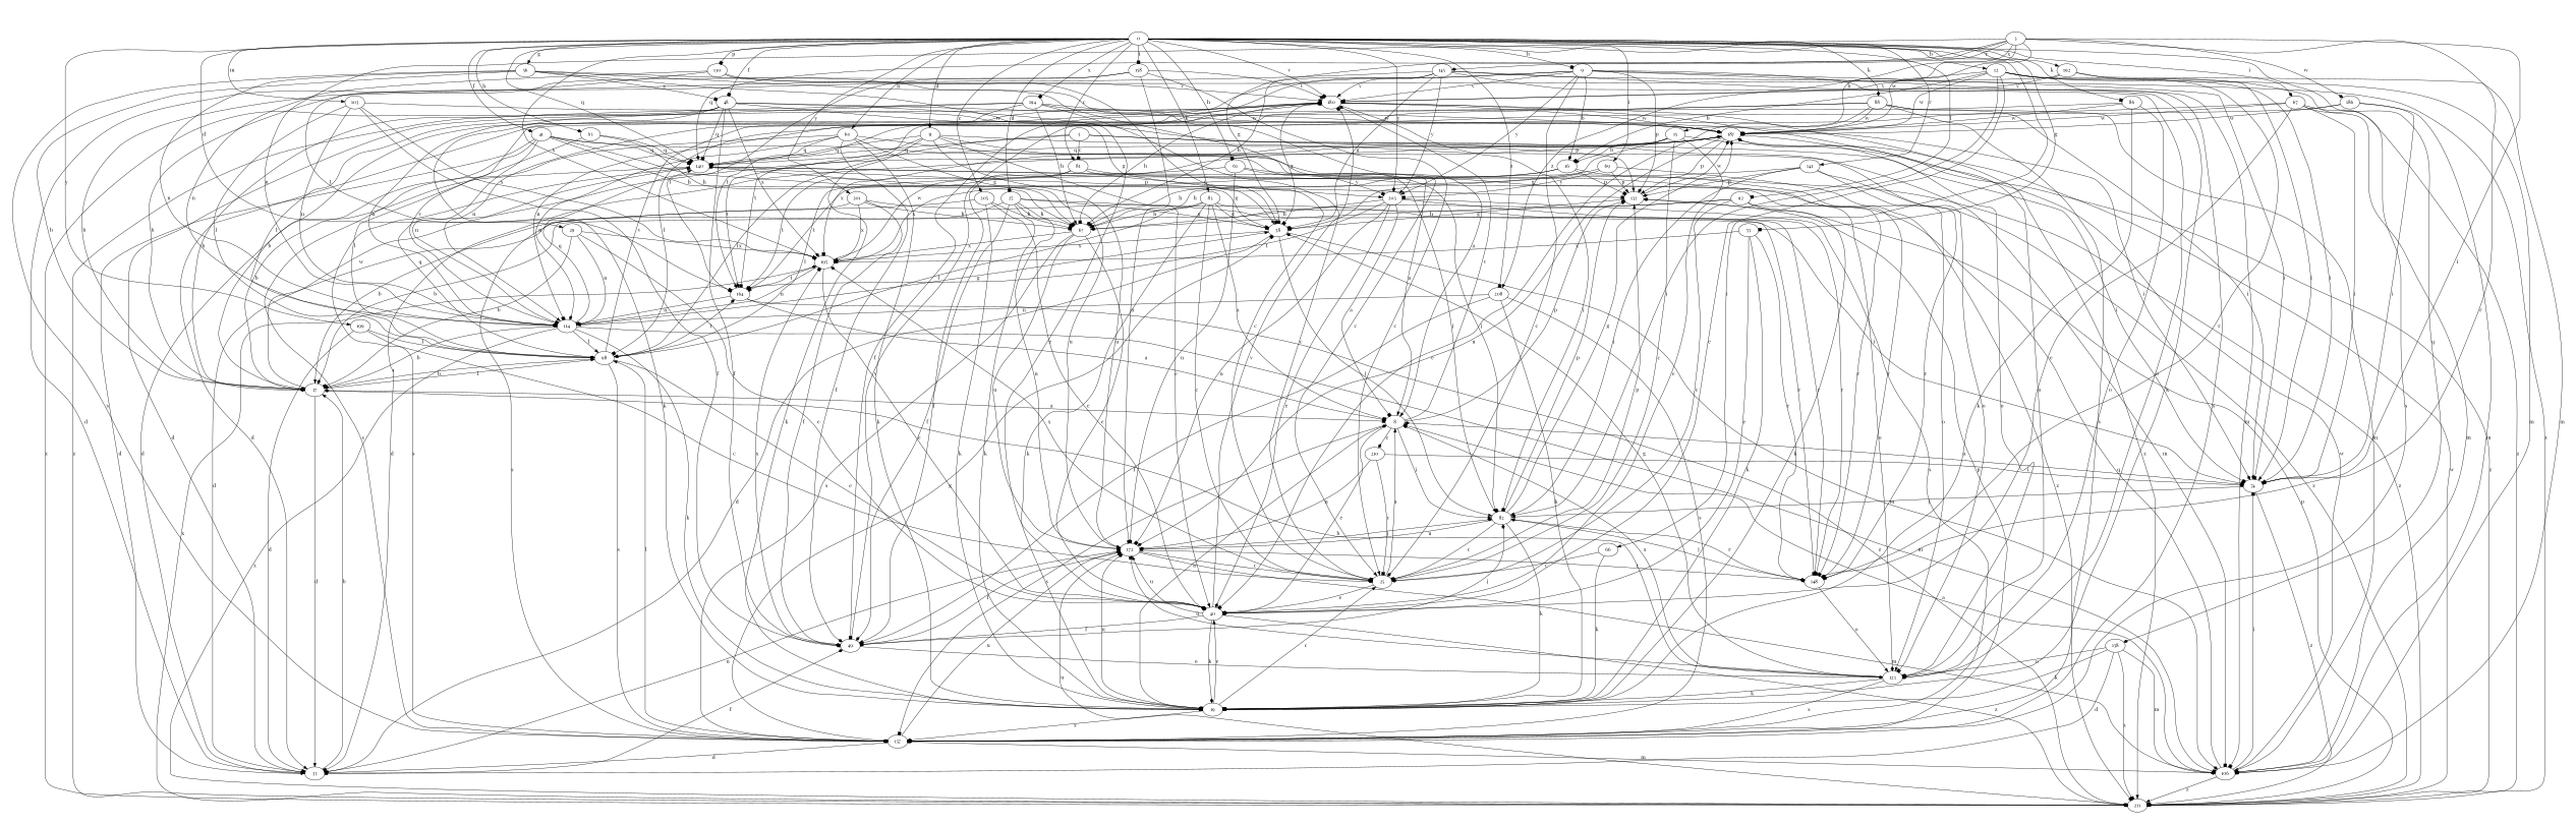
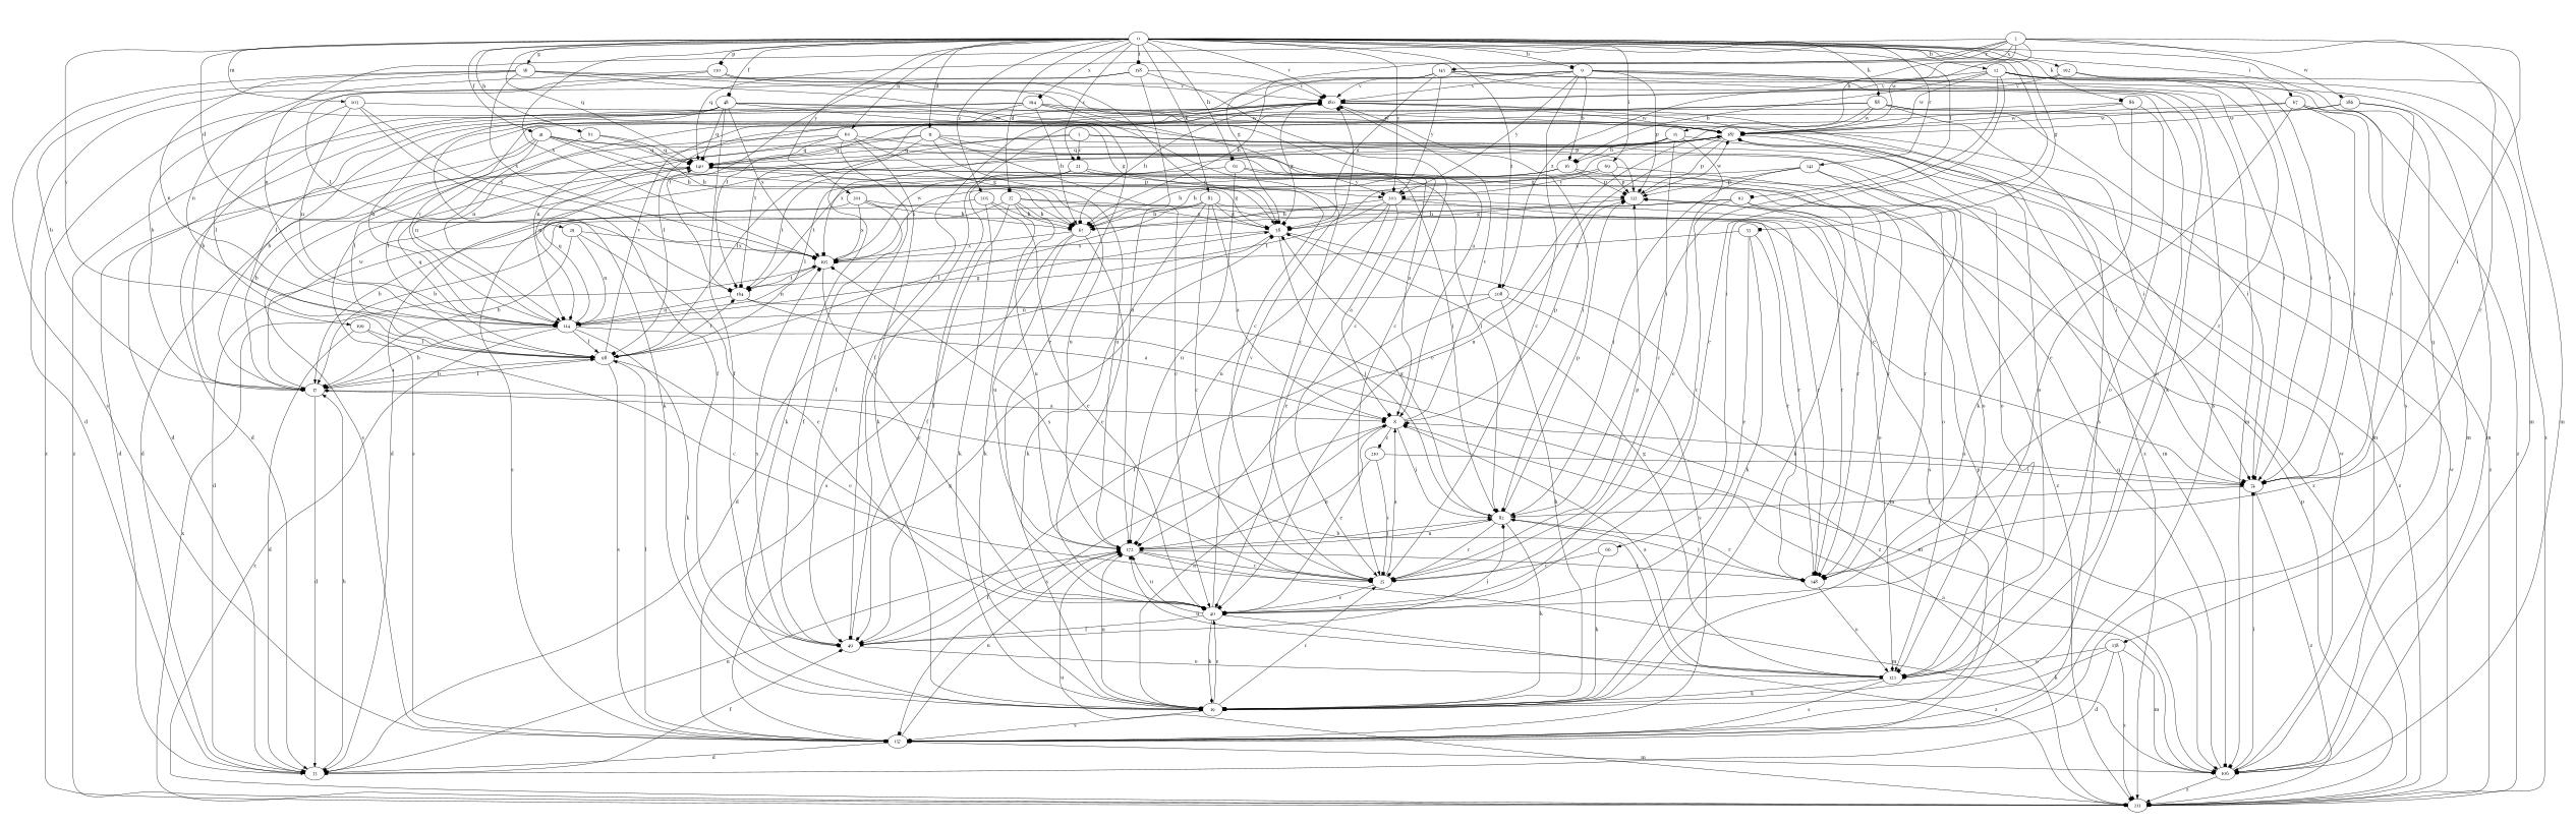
  strict digraph {
    fontname="Playfair Display"
    node [fontname="Playfair Display"]
    edge [arrowhead=box fontname="Playfair Display"]
    0
    9
    12
-   21 [label=81]
+   21
    27
    29
    31
    41
    48
    53
    56
    60
    61
    63
    66
    67
    69
    83
    86
    88
    92
    103
    130
    138
    140
    141
    158
    180
    192
    194
    195
    199
    201
    203
    205
    208
    74
    132
    157
    16
    25
    49
    106
    164
    148
    187
    40
    82
    58
    65
    33
    n52 [label=19]
    172
    114
    17
    8
    211
    98
    123
    3
    15
    145
    186
    5
    210
    0 -> 9 [label=b]
    0 -> 12 [arrowhead=normal label=b]
    0 -> 21 [arrowhead=diamond label=c]
    0 -> 27 [label=d]
    0 -> 29 [arrowhead=normal label=d]
    0 -> 31 [arrowhead=diamond label=d]
    0 -> 41 [arrowhead=diamond label=f]
    0 -> 48 [label=f]
    0 -> 53 [label=g]
    0 -> 56 [arrowhead=normal label=g]
    0 -> 60 [arrowhead=normal label=h]
    0 -> 61 [label=h]
    0 -> 63 [arrowhead=diamond label=h]
    0 -> 66 [arrowhead=normal label=i]
    0 -> 67 [arrowhead=diamond label=i]
    0 -> 69 [arrowhead=normal label=i]
    0 -> 83 [arrowhead=normal label=k]
    0 -> 86 [label=k]
    0 -> 88 [arrowhead=diamond label=k]
    0 -> 92 [label=l]
    0 -> 103 [arrowhead=normal label=m]
    0 -> 130 [label=p]
    0 -> 138 [arrowhead=diamond label=q]
    0 -> 140 [label=q]
    0 -> 141 [arrowhead=normal label=r]
    0 -> 158 [label=t]
    0 -> 180 [label=v]
    0 -> 192 [arrowhead=normal label=x]
    0 -> 194 [label=x]
    0 -> 195 [label=x]
    0 -> 199 [arrowhead=normal label=y]
    0 -> 201 [arrowhead=normal label=y]
    0 -> 203 [arrowhead=diamond label=y]
    0 -> 205 [arrowhead=diamond label=z]
    0 -> 208 [label=z]
    9 -> 180 [arrowhead=normal label=v]
    9 -> 203 [arrowhead=normal label=y]
    9 -> 74 [label=i]
    9 -> 132 [arrowhead=diamond label=p]
    9 -> 157 [arrowhead=normal label=s]
    9 -> 16 [arrowhead=diamond label=b]
    9 -> 25 [arrowhead=diamond label=c]
    9 -> 49 [label=f]
    9 -> 106 [label=m]
    9 -> 164 [arrowhead=diamond label=t]
    12 -> 180 [label=v]
    12 -> 74 [arrowhead=normal label=i]
    12 -> 157 [arrowhead=normal label=s]
    12 -> 16 [label=b]
    12 -> 106 [label=m]
    12 -> 148 [arrowhead=diamond label=r]
    12 -> 187 [arrowhead=normal label=w]
    12 -> 40 [arrowhead=diamond label=e]
    12 -> 82 [arrowhead=normal label=j]
    21 -> 203 [arrowhead=normal label=y]
    21 -> 49 [arrowhead=normal label=f]
    21 -> 164 [arrowhead=diamond label=t]
    21 -> 148 [label=r]
    27 -> 49 [arrowhead=diamond label=f]
    27 -> 148 [label=r]
    27 -> 58 [arrowhead=diamond label=g]
    27 -> 65 [arrowhead=diamond label=h]
    27 -> 33 [label=d]
    27 -> n52 [label=k]
    27 -> 172 [label=u]
    29 -> 195 [arrowhead=normal label=x]
    29 -> 40 [arrowhead=diamond label=e]
    29 -> 114 [arrowhead=normal label=n]
    29 -> 17 [label=b]
    31 -> 140 [label=q]
    31 -> 106 [label=m]
-   31 -> 164 [arrowhead=diamond label=t]
+   31 -> 98 [arrowhead=diamond label=t]
    31 -> 40 [arrowhead=normal label=e]
    31 -> n52 [label=k]
    31 -> 172 [arrowhead=normal label=u]
    31 -> 8 [arrowhead=normal label=a]
    41 -> 140 [label=q]
    41 -> 157 [arrowhead=normal label=s]
    41 -> 82 [arrowhead=normal label=j]
    41 -> 65 [arrowhead=normal label=h]
    41 -> 33 [arrowhead=normal label=d]
    41 -> 172 [arrowhead=normal label=u]
    41 -> 114 [label=n]
    48 -> 140 [label=q]
    48 -> 195 [arrowhead=diamond label=x]
    48 -> 132 [arrowhead=normal label=p]
    48 -> 49 [arrowhead=diamond label=f]
    48 -> 187 [arrowhead=normal label=w]
    48 -> 58 [label=g]
    48 -> n52 [arrowhead=normal label=k]
    48 -> 17 [arrowhead=diamond label=b]
    48 -> 211 [arrowhead=diamond label=z]
    53 -> 195 [label=x]
    53 -> 148 [arrowhead=diamond label=r]
    53 -> 40 [arrowhead=diamond label=e]
    53 -> n52 [arrowhead=normal label=k]
-   56 -> 48 [label=x]
+   56 -> 195 [label=x]
    56 -> 157 [label=s]
    56 -> 25 [arrowhead=normal label=c]
    56 -> 40 [label=e]
    56 -> 114 [arrowhead=diamond label=n]
    56 -> 17 [label=b]
    56 -> 8 [arrowhead=normal label=a]
    60 -> 140 [arrowhead=normal label=q]
    60 -> 49 [arrowhead=diamond label=f]
    60 -> 82 [label=j]
    60 -> 58 [arrowhead=normal label=g]
    60 -> 33 [arrowhead=normal label=d]
    60 -> n52 [arrowhead=normal label=k]
    60 -> 114 [arrowhead=diamond label=n]
    61 -> 203 [label=y]
    61 -> 172 [label=u]
    61 -> 211 [label=z]
    61 -> 98 [arrowhead=normal label=l]
    63 -> 140 [label=q]
    63 -> 65 [label=h]
    63 -> 98 [arrowhead=normal label=l]
    66 -> 25 [arrowhead=diamond label=c]
    66 -> n52 [arrowhead=normal label=k]
    67 -> 74 [arrowhead=normal label=i]
    67 -> 106 [arrowhead=diamond label=m]
    67 -> 187 [arrowhead=normal label=w]
    67 -> 40 [label=e]
    67 -> 114 [label=n]
    67 -> 211 [label=z]
    69 -> 203 [label=y]
    69 -> 132 [arrowhead=normal label=p]
    69 -> 65 [arrowhead=diamond label=h]
    69 -> 123 [arrowhead=normal label=o]
    83 -> 25 [arrowhead=normal label=c]
    83 -> 148 [arrowhead=diamond label=r]
    83 -> 58 [label=g]
    83 -> 65 [arrowhead=normal label=h]
    83 -> n52 [arrowhead=normal label=k]
    83 -> 8 [label=a]
    83 -> 98 [arrowhead=normal label=l]
    86 -> 187 [label=w]
    86 -> n52 [label=k]
    86 -> 114 [arrowhead=normal label=n]
    86 -> 123 [label=o]
    88 -> 74 [arrowhead=diamond label=i]
    88 -> 157 [label=s]
    88 -> 106 [arrowhead=normal label=m]
    88 -> 164 [label=t]
    88 -> 187 [label=w]
    88 -> 40 [label=e]
    88 -> 17 [arrowhead=normal label=b]
    92 -> 25 [arrowhead=diamond label=c]
    92 -> 65 [arrowhead=diamond label=h]
    92 -> n52 [label=k]
-   92 -> 17 [arrowhead=diamond label=b]
+   92 -> 17 [arrowhead=normal label=b]
    92 -> 123 [arrowhead=diamond label=o]
    103 -> 195 [arrowhead=normal label=x]
    103 -> 49 [arrowhead=diamond label=f]
    103 -> 187 [arrowhead=normal label=w]
    103 -> 114 [label=n]
    103 -> 98 [arrowhead=normal label=l]
    130 -> 180 [label=v]
    130 -> 25 [label=c]
    130 -> 164 [label=t]
    130 -> 114 [arrowhead=diamond label=n]
    138 -> 106 [arrowhead=diamond label=m]
    138 -> 33 [label=d]
    138 -> n52 [arrowhead=diamond label=k]
    138 -> 211 [label=z]
    138 -> 123 [label=o]
    140 -> 132 [label=p]
    140 -> 157 [arrowhead=diamond label=s]
    140 -> 148 [label=r]
    140 -> 58 [arrowhead=normal label=g]
    140 -> 17 [arrowhead=diamond label=b]
    141 -> 195 [arrowhead=normal label=x]
    141 -> 132 [arrowhead=diamond label=p]
    141 -> 148 [label=r]
    141 -> 82 [arrowhead=normal label=j]
    141 -> 211 [arrowhead=diamond label=z]
    158 -> 180 [arrowhead=diamond label=v]
    158 -> 25 [arrowhead=normal label=c]
    158 -> 164 [label=t]
    158 -> 33 [arrowhead=normal label=d]
    158 -> 172 [label=u]
    180 -> 187 [arrowhead=diamond label=w]
    180 -> 82 [label=j]
    180 -> 58 [label=g]
    180 -> 65 [label=h]
    180 -> 33 [arrowhead=diamond label=d]
    180 -> 211 [arrowhead=normal label=z]
    180 -> 98 [label=l]
    180 -> 123 [arrowhead=normal label=o]
    192 -> 180 [arrowhead=normal label=v]
    192 -> 74 [arrowhead=normal label=i]
    192 -> 106 [arrowhead=normal label=m]
    192 -> 17 [arrowhead=normal label=b]
    194 -> 74 [arrowhead=diamond label=i]
    194 -> 25 [label=c]
    194 -> 187 [arrowhead=normal label=w]
    194 -> 65 [arrowhead=normal label=h]
    194 -> 114 [arrowhead=normal label=n]
    194 -> 211 [label=z]
    194 -> 98 [arrowhead=diamond label=l]
    195 -> 164 [label=t]
    195 -> 187 [arrowhead=normal label=w]
    195 -> 40 [label=e]
    195 -> 114 [arrowhead=normal label=n]
    199 -> 25 [label=c]
    199 -> 33 [arrowhead=normal label=d]
    199 -> 98 [arrowhead=diamond label=l]
    201 -> 195 [arrowhead=normal label=x]
-   201 -> 74 [label=i]
+   201 -> 74 [label=e]
    201 -> 157 [arrowhead=diamond label=s]
    201 -> 49 [label=f]
    201 -> 65 [label=h]
    203 -> 157 [label=s]
    203 -> 164 [arrowhead=normal label=t]
    203 -> 148 [label=r]
    203 -> 40 [arrowhead=diamond label=e]
    203 -> 65 [arrowhead=normal label=h]
    203 -> 172 [label=u]
    203 -> 8 [label=a]
    205 -> 40 [arrowhead=diamond label=e]
    205 -> 65 [label=h]
    205 -> n52 [arrowhead=diamond label=k]
    205 -> 17 [arrowhead=normal label=b]
    208 -> 157 [arrowhead=diamond label=s]
    208 -> 49 [arrowhead=diamond label=f]
    208 -> n52 [arrowhead=diamond label=k]
    208 -> 114 [arrowhead=normal label=n]
    74 -> 82 [arrowhead=normal label=j]
    74 -> 8 [arrowhead=diamond label=a]
    74 -> 211 [label=z]
    132 -> 187 [arrowhead=diamond label=w]
    132 -> 58 [arrowhead=diamond label=g]
    157 -> 132 [arrowhead=normal label=p]
    157 -> 106 [arrowhead=diamond label=m]
    157 -> 58 [label=g]
    157 -> 33 [label=d]
    157 -> 172 [label=u]
    157 -> 98 [arrowhead=normal label=l]
    16 -> 132 [label=p]
    16 -> 164 [arrowhead=normal label=t]
    16 -> 65 [arrowhead=diamond label=h]
    16 -> 211 [arrowhead=normal label=z]
    25 -> 195 [arrowhead=diamond label=x]
    25 -> 132 [arrowhead=normal label=p]
    25 -> 40 [arrowhead=diamond label=e]
    25 -> 8 [arrowhead=normal label=a]
    49 -> 180 [label=v]
    49 -> 195 [label=x]
    49 -> 82 [arrowhead=diamond label=j]
-   49 -> 123 [arrowhead=diamond label=o]
+   49 -> 123 [label=o]
    106 -> 140 [label=q]
    106 -> 74 [label=i]
    106 -> 187 [arrowhead=diamond label=w]
    106 -> 8 [label=a]
    106 -> 211 [arrowhead=normal label=z]
    164 -> 114 [label=n]
    164 -> 8 [label=a]
    164 -> 211 [arrowhead=diamond label=z]
    148 -> 82 [arrowhead=diamond label=j]
    148 -> 123 [arrowhead=normal label=o]
    187 -> 140 [arrowhead=diamond label=q]
    187 -> 132 [arrowhead=normal label=p]
    187 -> 33 [label=d]
    187 -> 172 [arrowhead=diamond label=u]
    187 -> 123 [label=o]
    40 -> 180 [label=v]
    40 -> 49 [label=f]
    40 -> n52 [arrowhead=diamond label=k]
    40 -> 172 [arrowhead=normal label=u]
    40 -> 211 [label=z]
    82 -> 132 [arrowhead=normal label=p]
    82 -> 25 [label=c]
    82 -> 148 [arrowhead=diamond label=r]
-   82 -> 187 [arrowhead=diamond label=g]
+   82 -> 58 [arrowhead=diamond label=g]
    82 -> n52 [arrowhead=normal label=k]
    82 -> 172 [label=u]
    58 -> 195 [label=x]
    58 -> 106 [arrowhead=diamond label=m]
    58 -> 82 [arrowhead=normal label=j]
    58 -> 33 [arrowhead=normal label=d]
    65 -> 195 [arrowhead=diamond label=x]
    65 -> 157 [arrowhead=diamond label=s]
    65 -> 40 [arrowhead=diamond label=e]
    65 -> 172 [label=u]
    33 -> 49 [arrowhead=diamond label=f]
    33 -> 172 [arrowhead=diamond label=u]
    33 -> 17 [arrowhead=normal label=b]
    n52 -> 157 [arrowhead=diamond label=s]
    n52 -> 25 [arrowhead=normal label=c]
    n52 -> 40 [arrowhead=normal label=e]
    n52 -> 172 [arrowhead=diamond label=u]
    n52 -> 8 [arrowhead=diamond label=a]
    172 -> 25 [arrowhead=diamond label=c]
    172 -> 49 [label=f]
    172 -> 106 [arrowhead=normal label=m]
    172 -> 148 [label=r]
    172 -> 82 [arrowhead=diamond label=j]
    114 -> 140 [arrowhead=normal label=q]
    114 -> 180 [arrowhead=normal label=v]
    114 -> 106 [label=m]
    114 -> 58 [arrowhead=normal label=g]
    114 -> n52 [label=k]
    114 -> 17 [arrowhead=normal label=b]
    114 -> 211 [arrowhead=diamond label=z]
    114 -> 98 [arrowhead=normal label=l]
    17 -> 187 [arrowhead=normal label=w]
    17 -> 33 [arrowhead=normal label=d]
    17 -> 8 [label=a]
    17 -> 98 [arrowhead=normal label=l]
    8 -> 180 [arrowhead=diamond label=v]
    8 -> 132 [label=p]
    8 -> 157 [label=s]
    8 -> 40 [label=e]
    8 -> 82 [arrowhead=normal label=j]
    8 -> 210 [arrowhead=diamond label=z]
    211 -> 195 [arrowhead=diamond label=x]
    211 -> 132 [arrowhead=diamond label=p]
    211 -> 187 [arrowhead=diamond label=w]
    211 -> 172 [arrowhead=diamond label=u]
    98 -> 140 [label=q]
    98 -> 180 [arrowhead=diamond label=v]
    98 -> 157 [arrowhead=diamond label=s]
    98 -> 164 [arrowhead=diamond label=t]
    98 -> 40 [arrowhead=diamond label=e]
    98 -> 17 [arrowhead=diamond label=b]
    123 -> 157 [label=s]
    123 -> 58 [arrowhead=diamond label=g]
    123 -> n52 [label=k]
    123 -> 172 [label=u]
    123 -> 17 [arrowhead=diamond label=b]
    123 -> 8 [arrowhead=diamond label=a]
    3 -> 140 [arrowhead=diamond label=q]
    3 -> 208 [arrowhead=normal label=z]
    3 -> 74 [arrowhead=diamond label=i]
    3 -> 148 [arrowhead=diamond label=r]
    3 -> 187 [arrowhead=normal label=w]
    3 -> 58 [label=g]
    3 -> 114 [label=n]
    3 -> 15 [arrowhead=normal label=b]
    3 -> 145 [arrowhead=diamond label=r]
    3 -> 186 [arrowhead=diamond label=w]
    15 -> 195 [label=x]
    15 -> 16 [arrowhead=diamond label=b]
    15 -> 25 [arrowhead=normal label=c]
    15 -> 40 [label=e]
    15 -> 58 [label=g]
    15 -> 211 [label=z]
    145 -> 180 [arrowhead=normal label=v]
    145 -> 203 [arrowhead=normal label=y]
    145 -> 58 [label=g]
    145 -> 65 [arrowhead=diamond label=h]
    145 -> n52 [arrowhead=normal label=k]
-   145 -> 17 [arrowhead=diamond label=b]
    145 -> 211 [label=z]
    145 -> 123 [arrowhead=diamond label=o]
    186 -> 74 [label=i]
    186 -> 106 [label=m]
    186 -> 187 [label=w]
    186 -> 33 [arrowhead=normal label=d]
    5 -> 21 [label=c]
    5 -> 140 [arrowhead=diamond label=q]
    5 -> 74 [label=i]
    5 -> 98 [arrowhead=normal label=l]
    5 -> 123 [label=o]
    210 -> 74 [label=i]
    210 -> 25 [label=c]
    210 -> 172 [arrowhead=diamond label=u]
  }
